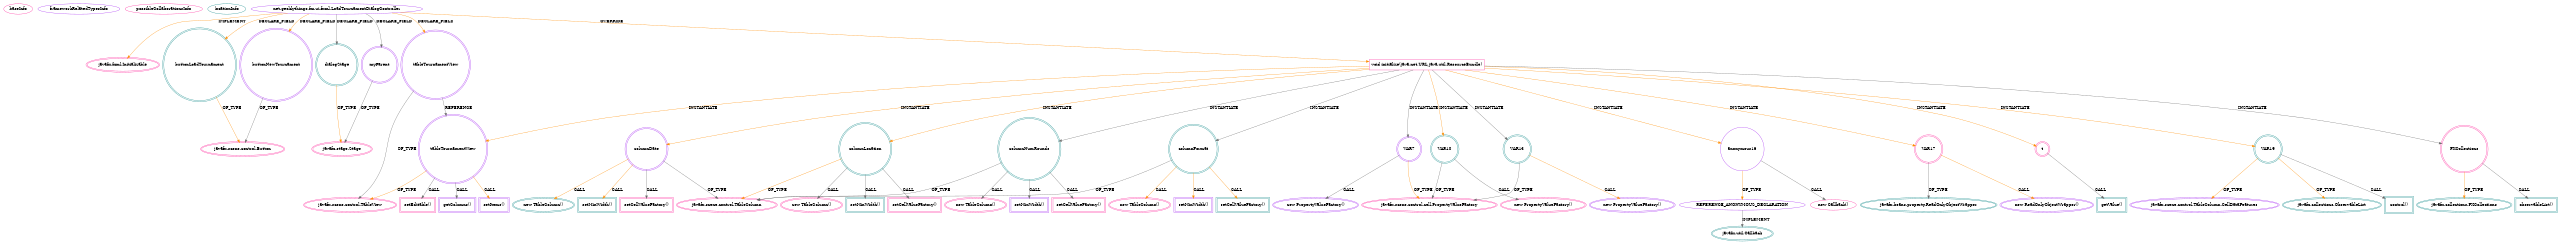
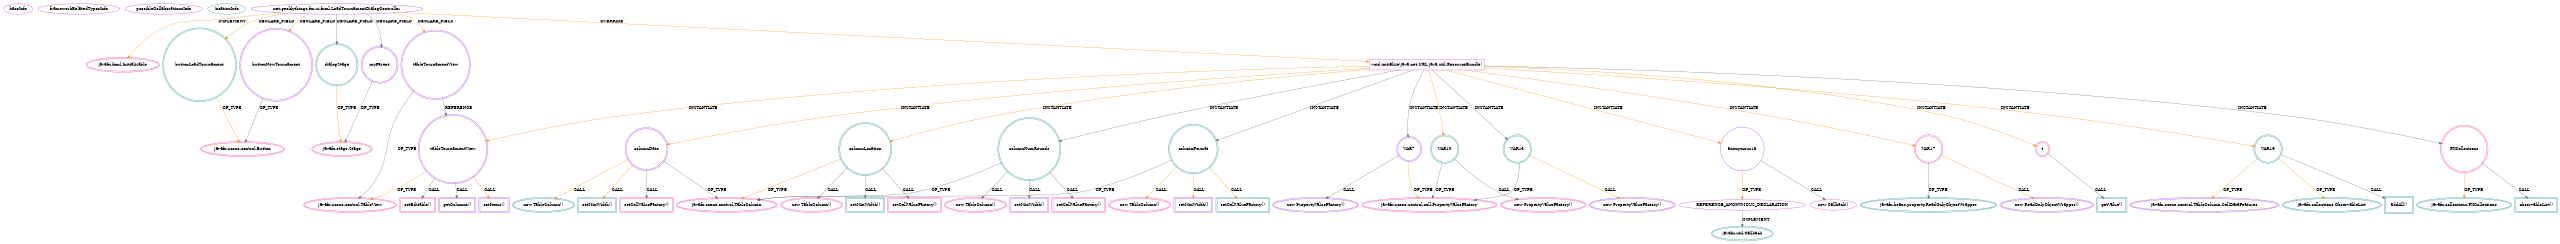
  digraph {
    node [color=deeppink isFrameworkType=true vertexType=INSIDE_CALL peripheries=2]
    edge [color=gray40]
    baseInfo [category=extension_graph graphId=500 isAnonymous=false possibleRelation=true isFrameworkType="" vertexType="" peripheries=""]
    frameworkRelatedTypesInfo [0="javafx.fxml.Initializable" color=purple isFrameworkType="" vertexType="" peripheries=""]
    possibleCollaborationsInfo [0="500~OVERRIDING_METHOD_DECLARATION-INSTANTIATION-~javafx.fxml.Initializable ~javafx.util.Callback ~false~true" isFrameworkType="" vertexType="" peripheries=""]
    locationInfo [color=teal contextSignature=LoadTournamentDialogController filePath="/Geekly-fieldmarshalfx/fieldmarshalfx-master/src/net/geeklythings/fm/ui/fxml/LoadTournamentDialogController.java" graphId=500 projectName="Geekly-fieldmarshalfx" isFrameworkType="" vertexType="" peripheries=""]
    n5 [color=purple isFrameworkType=false label="net.geeklythings.fm.ui.fxml.LoadTournamentDialogController" vertexType=ROOT_CLIENT_CLASS_DECLARATION peripheries=""]
    n6 [label="javafx.fxml.Initializable" vertexType=FRAMEWORK_INTERFACE_TYPE]
    n7 [color=teal label=buttonLoadTournament shape=circle vertexType=FIELD_DECLARATION]
    n8 [color=purple label=buttonNewTournament shape=circle vertexType=FIELD_DECLARATION]
    n9 [color=teal label=dialogStage shape=circle vertexType=FIELD_DECLARATION]
    n10 [color=purple label=myParent shape=circle vertexType=FIELD_DECLARATION]
    n11 [color=purple label=tableTournamentView shape=circle vertexType=FIELD_DECLARATION]
    n12 [isFrameworkType=false label="void initialize(java.net.URL,java.util.ResourceBundle)" shape=box vertexType=OVERRIDING_METHOD_DECLARATION peripheries=""]
    n13 [label="javafx.scene.control.Button" vertexType=FRAMEWORK_CLASS_TYPE]
    n14 [label="javafx.stage.Stage" vertexType=FRAMEWORK_CLASS_TYPE]
    n15 [label="javafx.scene.control.TableView" vertexType=FRAMEWORK_CLASS_TYPE]
    n16 [color=purple label=tableTournamentView shape=circle vertexType=VARIABLE_EXPRESION]
    n17 [color=purple label=columnDate shape=circle vertexType=VARIABLE_EXPRESION]
    n18 [color=teal label=columnLocation shape=circle vertexType=VARIABLE_EXPRESION]
    n19 [color=teal label=columnNumRounds shape=circle vertexType=VARIABLE_EXPRESION]
    n20 [color=teal label=columnFormat shape=circle vertexType=VARIABLE_EXPRESION]
    n21 [color=purple label=VAR7 shape=circle vertexType=VARIABLE_EXPRESION]
    n22 [color=teal label=VAR10 shape=circle vertexType=VARIABLE_EXPRESION]
    n23 [color=teal label=VAR13 shape=circle vertexType=VARIABLE_EXPRESION]
    n24 [color=purple isFrameworkType=false label=anonymous16 shape=circle vertexType=VARIABLE_EXPRESION peripheries=""]
    n25 [label=VAR17 shape=circle vertexType=VARIABLE_EXPRESION]
    n26 [label=t shape=circle vertexType=VARIABLE_EXPRESION]
    n27 [color=teal label=VAR19 shape=circle vertexType=VARIABLE_EXPRESION]
    n28 [label=FXCollections shape=circle vertexType=VARIABLE_EXPRESION]
    n29 [label="setEditable()" shape=box]
    n30 [color=purple label="getColumns()" shape=box]
    n31 [color=purple label="setItems()" shape=box]
    n32 [label="javafx.scene.control.TableColumn" vertexType=FRAMEWORK_CLASS_TYPE]
    n33 [color=teal label="new TableColumn()" vertexType=CONSTRUCTOR_CALL]
    n34 [color=teal label="setMinWidth()" shape=box]
    n35 [label="setCellValueFactory()" shape=box]
    n36 [label="new TableColumn()" vertexType=CONSTRUCTOR_CALL]
    n37 [color=teal label="setMinWidth()" shape=box]
    n38 [label="setCellValueFactory()" shape=box]
    n39 [label="new TableColumn()" vertexType=CONSTRUCTOR_CALL]
    n40 [color=purple label="setMinWidth()" shape=box]
    n41 [label="setCellValueFactory()" shape=box]
    n42 [label="new TableColumn()" vertexType=CONSTRUCTOR_CALL]
    n43 [color=purple label="setMinWidth()" shape=box]
    n44 [color=teal label="setCellValueFactory()" shape=box]
    n45 [label="javafx.scene.control.cell.PropertyValueFactory" vertexType=FRAMEWORK_CLASS_TYPE]
    n46 [color=purple label="new PropertyValueFactory()" vertexType=CONSTRUCTOR_CALL]
    n47 [label="new PropertyValueFactory()" vertexType=CONSTRUCTOR_CALL]
    n48 [color=purple label="new PropertyValueFactory()" vertexType=CONSTRUCTOR_CALL]
    n49 [color=purple isFrameworkType=false label=REFERENCE_ANONYMOUS_DECLARATION vertexType=REFERENCE_ANONYMOUS_DECLARATION peripheries=""]
    n50 [isFrameworkType=false label="new Callback()" vertexType=CONSTRUCTOR_CALL peripheries=""]
    n51 [color=teal label="javafx.beans.property.ReadOnlyObjectWrapper" vertexType=FRAMEWORK_CLASS_TYPE]
    n52 [color=purple label="new ReadOnlyObjectWrapper()" vertexType=CONSTRUCTOR_CALL]
    n53 [color=teal label="getValue()" shape=box]
    n54 [color=purple label="javafx.scene.control.TableColumn.CellDataFeatures" vertexType=FRAMEWORK_CLASS_TYPE]
    n55 [color=teal label="javafx.collections.ObservableList" vertexType=FRAMEWORK_INTERFACE_TYPE]
-   n56 [color=teal label="control()" shape=box]
+   n56 [color=teal label="addAll()" shape=box]
    n57 [color=teal label="javafx.collections.FXCollections" vertexType=FRAMEWORK_CLASS_TYPE]
    n58 [color=teal label="observableList()" shape=box]
    n59 [color=teal label="javafx.util.Callback" vertexType=FRAMEWORK_INTERFACE_TYPE]
    n5 -> n6 [color=darkorange label=IMPLEMENT]
    n5 -> n7 [color=darkorange label=DECLARE_FIELD]
    n5 -> n8 [color=darkorange label=DECLARE_FIELD]
    n5 -> n9 [label=DECLARE_FIELD]
    n5 -> n10 [label=DECLARE_FIELD]
    n5 -> n11 [color=darkorange label=DECLARE_FIELD]
    n5 -> n12 [color=darkorange label=OVERRIDE]
    n7 -> n13 [color=darkorange label=OF_TYPE]
    n8 -> n13 [label=OF_TYPE]
    n9 -> n14 [color=darkorange label=OF_TYPE]
    n10 -> n14 [label=OF_TYPE]
    n11 -> n15 [label=OF_TYPE]
    n11 -> n16 [label=REFERENCE]
    n12 -> n16 [color=darkorange label=INSTANTIATE]
    n12 -> n17 [color=darkorange label=INSTANTIATE]
    n12 -> n18 [color=darkorange label=INSTANTIATE]
    n12 -> n19 [label=INSTANTIATE]
    n12 -> n20 [label=INSTANTIATE]
    n12 -> n21 [label=INSTANTIATE]
    n12 -> n22 [color=darkorange label=INSTANTIATE]
    n12 -> n23 [label=INSTANTIATE]
    n12 -> n24 [color=darkorange label=INSTANTIATE]
    n12 -> n25 [color=darkorange label=INSTANTIATE]
    n12 -> n26 [color=darkorange label=INSTANTIATE]
    n12 -> n27 [color=darkorange label=INSTANTIATE]
    n12 -> n28 [label=INSTANTIATE]
    n16 -> n15 [color=darkorange label=OF_TYPE]
    n16 -> n29 [label=CALL]
    n16 -> n30 [label=CALL]
    n16 -> n31 [color=darkorange label=CALL]
    n17 -> n32 [label=OF_TYPE]
    n17 -> n33 [color=darkorange label=CALL]
    n17 -> n34 [color=darkorange label=CALL]
    n17 -> n35 [label=CALL]
    n18 -> n32 [color=darkorange label=OF_TYPE]
    n18 -> n36 [label=CALL]
    n18 -> n37 [label=CALL]
    n18 -> n38 [label=CALL]
    n19 -> n32 [label=OF_TYPE]
    n19 -> n39 [label=CALL]
    n19 -> n40 [label=CALL]
    n19 -> n41 [label=CALL]
    n20 -> n32 [label=OF_TYPE]
    n20 -> n42 [color=darkorange label=CALL]
    n20 -> n43 [color=darkorange label=CALL]
    n20 -> n44 [color=darkorange label=CALL]
    n21 -> n45 [color=darkorange label=OF_TYPE]
    n21 -> n46 [label=CALL]
    n22 -> n45 [label=OF_TYPE]
    n22 -> n47 [label=CALL]
    n23 -> n45 [label=OF_TYPE]
    n23 -> n48 [color=darkorange label=CALL]
    n24 -> n49 [color=darkorange label=OF_TYPE]
    n24 -> n50 [label=CALL]
    n25 -> n51 [label=OF_TYPE]
    n25 -> n52 [color=darkorange label=CALL]
    n26 -> n53 [label=CALL]
    n27 -> n54 [color=darkorange label=OF_TYPE]
    n27 -> n55 [color=darkorange label=OF_TYPE]
    n27 -> n56 [label=CALL]
    n28 -> n57 [color=darkorange label=OF_TYPE]
    n28 -> n58 [label=CALL]
    n49 -> n59 [label=IMPLEMENT]
  }
